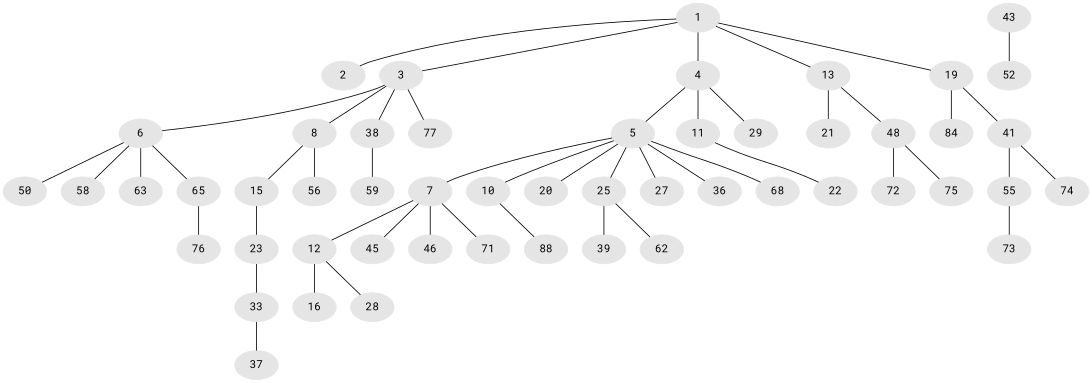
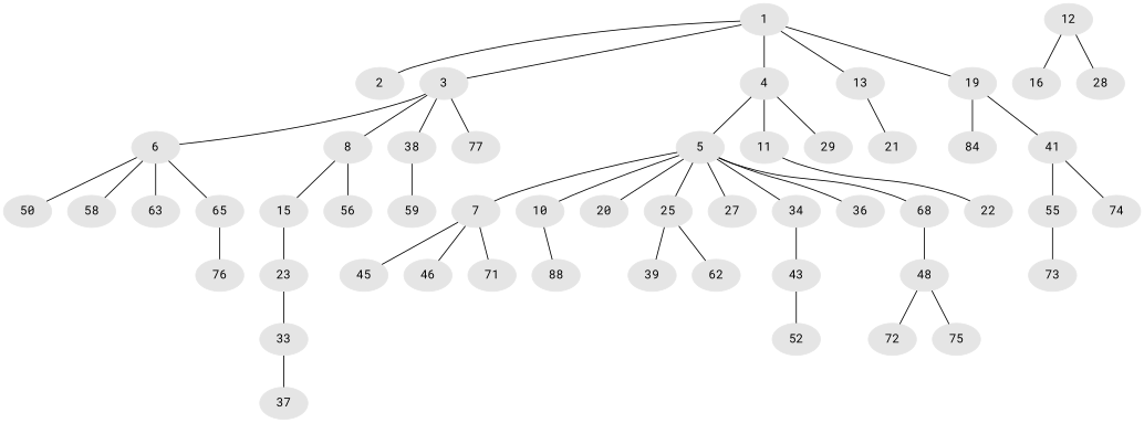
  graph {
    fontname="Roboto Mono"
    node [color=gray90 fontname="Roboto Mono" style=filled]
    edge [fontname="Roboto Mono"]
    1 [super="+64"]
    2
    3 [super="+17"]
    4 [super="+78"]
    13 [super="+61"]
    19 [super="+31"]
    6 [super="+44"]
    8 [super="+14"]
    38 [super="+49"]
    77
    5 [super="+9"]
    11
    29 [super="+32"]
    21
    48 [super="+70"]
    n16 [label=84]
    41 [super="+57"]
    50 [super="+53"]
    58
    63
    65
    15 [super="+67"]
    56
    59
    7 [super="+42"]
    10
    20
    25 [super="+66"]
    27
+   34 [super="+35"]
    36
    68
    22 [super="+47"]
    12 [super="+26"]
    45
    46
    71
    n38 [label=88 super="+30"]
    39
    62
    43 [super="+51"]
    76
    16 [super="+69"]
    28 [super="+40"]
    23 [super="+54"]
    72
    75
    33
    55
    74
    37
    52 [super="+60"]
    73
    1 -- 2
    1 -- 3
    1 -- 4
    1 -- 13
    1 -- 19
    3 -- 6
    3 -- 8
    3 -- 38
    3 -- 77
    4 -- 5
    4 -- 11
    4 -- 29
    13 -- 21
-   13 -- 48
+   68 -- 48
    19 -- n16
    19 -- 41
    6 -- 50
    6 -- 58
    6 -- 63
    6 -- 65
    8 -- 15
    8 -- 56
    38 -- 59
    5 -- 7
    5 -- 10
    5 -- 20
    5 -- 25
    5 -- 27
+   5 -- 34
    5 -- 36
    5 -- 68
    11 -- 22
    48 -- 72
    48 -- 75
    41 -- 55
    41 -- 74
    65 -- 76
    15 -- 23
-   7 -- 12
    7 -- 45
    7 -- 46
    7 -- 71
    10 -- n38
    25 -- 39
    25 -- 62
+   34 -- 43
    12 -- 16
    12 -- 28
    43 -- 52
    23 -- 33
    33 -- 37
    55 -- 73
  }
